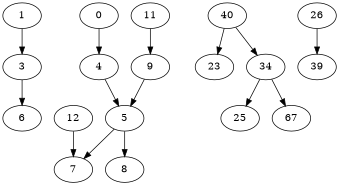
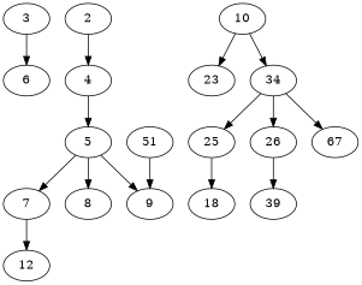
  digraph {
    node [alpha=0.10]
-   1 [expect_size=245099288068096000]
    3 [alpha=0.14 expect_size=18742128342261]
    6 [expect_size=7620290285524654]
-   2 [alpha=0.09 expect_size=10258531181246562 label=0]
+   2 [alpha=0.09 expect_size=10258531181246562]
    4 [alpha=0.18 expect_size=405738056305422]
    5 [alpha=0.09 expect_size=900622151082113]
    7 [alpha=0.12 expect_size=31846645628928000]
    8 [alpha=0.13 expect_size=200360419173644]
    9 [alpha=0.07 expect_size=3099825098937335808]
    12 [alpha=0.14 expect_size=101393489384524]
-   10 [alpha=0.11 expect_size=4658965645804870 label=40]
+   10 [alpha=0.11 expect_size=4658965645804870]
    n12 [alpha=0.05 expect_size=2961962274606022656 label=23]
    n13 [alpha=0.00 expect_size=3968594552243093504 label=34]
-   11 [alpha=0.04 expect_size=1023610965721088000]
+   11 [alpha=0.04 expect_size=1023610965721088000 label=51]
    n15 [expect_size=16081127011300 label=25]
    n16 [alpha=0.17 expect_size=4243633572000301056 label=26]
    n17 [alpha=0.13 expect_size=253794523983904768 label=67]
+   18 [alpha=0.06 expect_size=670051646593172]
    n19 [alpha=0.12 expect_size=481867048872850 label=39]
-   1 -> 3
    3 -> 6
    2 -> 4
    4 -> 5
    5 -> 7
    5 -> 8
-   9 -> 5
-   12 -> 7
+   5 -> 9
+   7 -> 12
    10 -> n12
    10 -> n13
    n13 -> n15
+   n13 -> n16
    n13 -> n17
    11 -> 9
+   n15 -> 18
    n16 -> n19
  }
